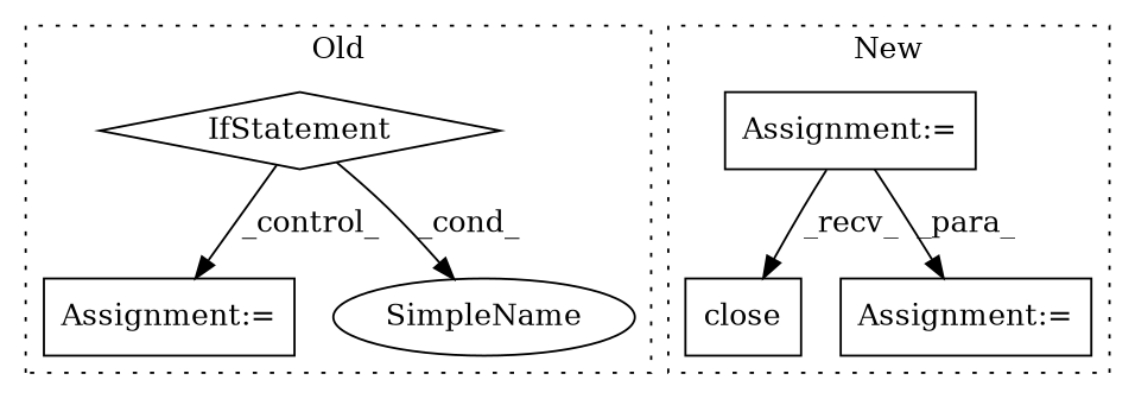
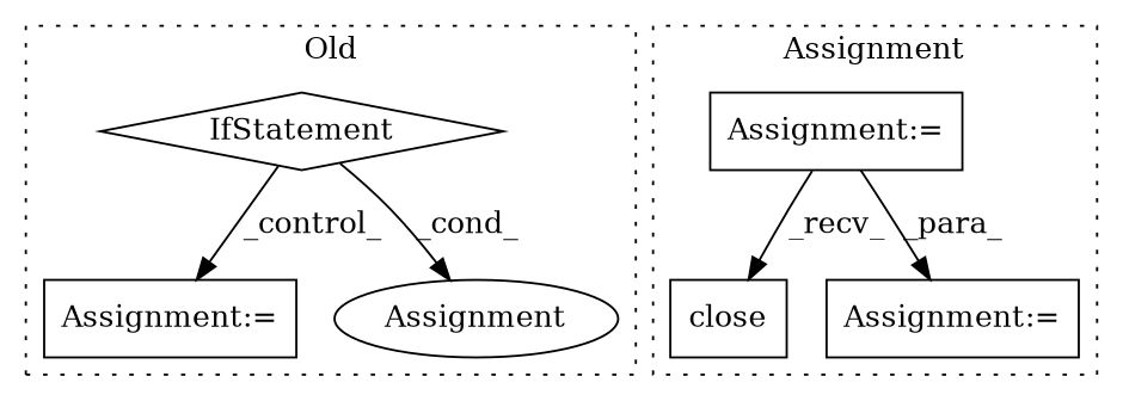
  digraph {
    node [a=7 l=1 shape=box]
    n1 [a=25 l="10,2" label=IfStatement s="4500,4530" shape=diamond]
    n2 [label="Assignment:=" s=4556]
-   n3 [a=42 label=SimpleName shape=ellipse l=""]
+   n3 [a=42 label=Assignment shape=ellipse l=""]
    n4 [a=32 l=7 label=close s=4836]
    n5 [label="Assignment:=" s=4730]
    n6 [l="53,2" label="Assignment:=" s="4895,4964"]
    subgraph cluster_1 {
      label=Old
      style=dotted
      n1
      n2
      n3
    }
    subgraph cluster_2 {
-     label=New
+     label=Assignment
      style=dotted
      n4
      n5
      n6
    }
    n1 -> n2 [label=_control_]
    n1 -> n3 [label=_cond_]
    n5 -> n4 [label=_recv_]
    n5 -> n6 [label=_para_]
  }
